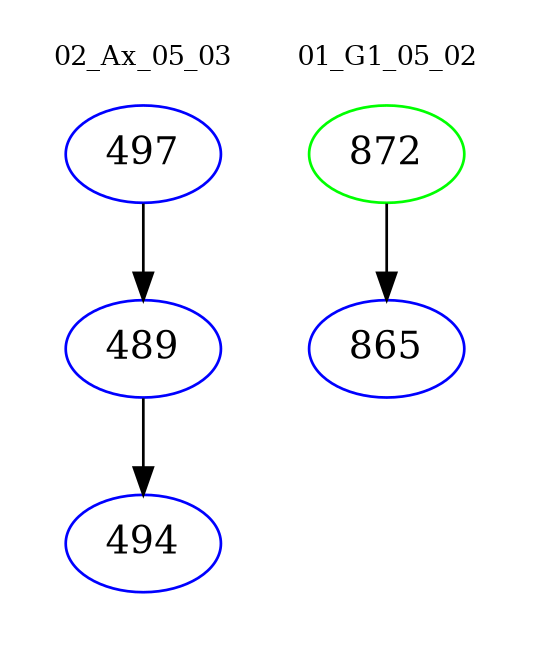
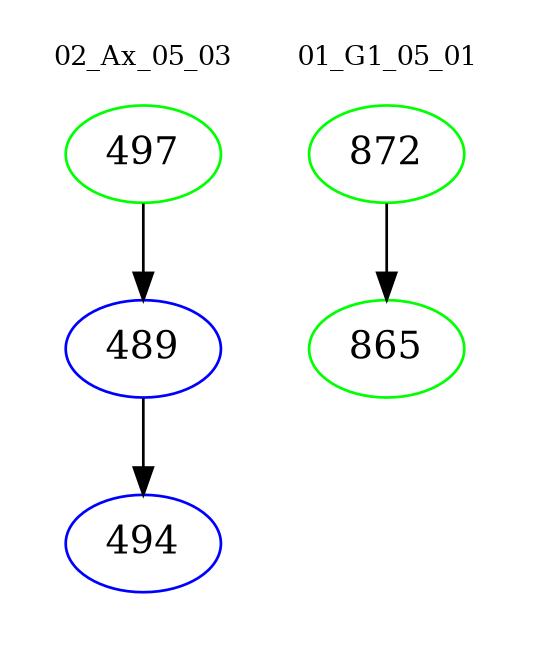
  digraph {
    node [color=blue]
    edge [color=black]
-   n1 [label=497]
+   n1 [color=green label=497]
    n2 [label=489]
    n3 [label=494]
    n4 [color=green label=872]
-   n5 [label=865]
+   n5 [color=green label=865]
    subgraph cluster_1 {
      color=white
      fontsize=10
      label="02_Ax_05_03"
      n1
      n2
      n3
    }
    subgraph cluster_2 {
      color=white
      fontsize=10
-     label="01_G1_05_02"
+     label="01_G1_05_01"
      n4
      n5
    }
    n1 -> n2
    n2 -> n3
    n4 -> n5
  }
